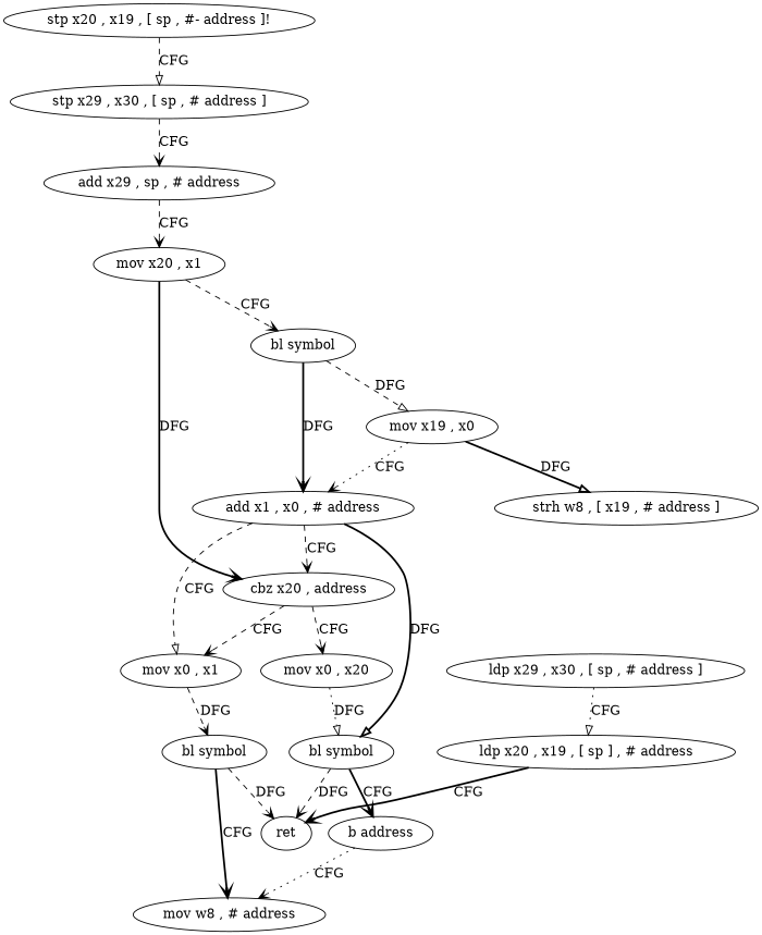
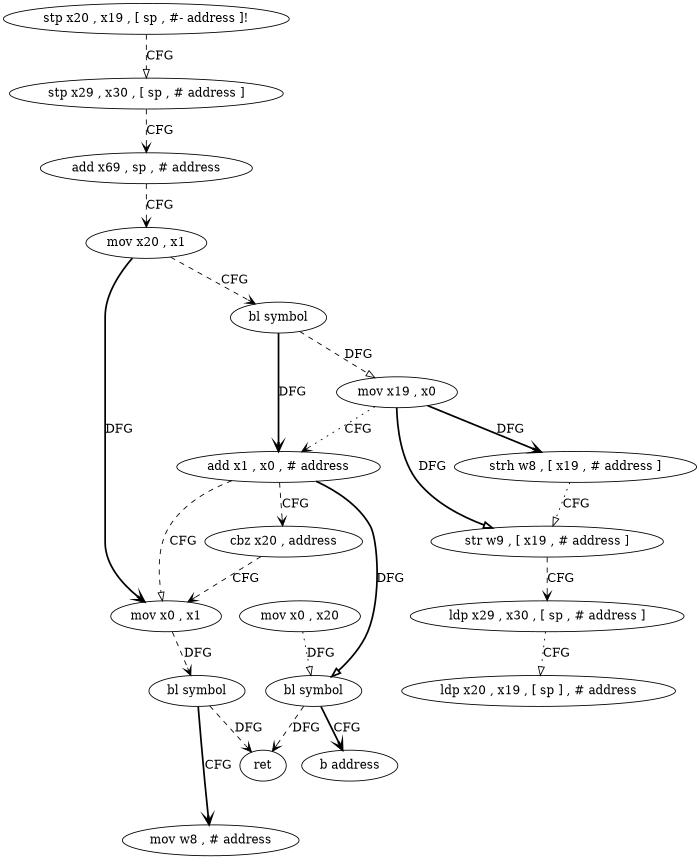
  digraph {
    edge [arrowhead=vee style=dashed]
    n1 [label="stp x20 , x19 , [ sp , #- address ]!"]
    n2 [label="stp x29 , x30 , [ sp , # address ]"]
-   n3 [label="add x29 , sp , # address"]
+   n3 [label="add x69 , sp , # address"]
    n4 [label="mov x20 , x1"]
    n5 [label="bl symbol"]
    n6 [label="cbz x20 , address"]
    n7 [label="mov x19 , x0"]
    n8 [label="add x1 , x0 , # address"]
    n9 [label="mov x0 , x20"]
    n10 [label="mov x0 , x1"]
    n11 [label="bl symbol"]
    n12 [label="strh w8 , [ x19 , # address ]"]
+   n13 [label="str w9 , [ x19 , # address ]"]
    n14 [label="ldp x29 , x30 , [ sp , # address ]"]
    n15 [label="bl symbol"]
    n16 [label=ret]
    n17 [label="b address"]
    n18 [label="mov w8 , # address"]
    n19 [label="ldp x20 , x19 , [ sp ] , # address"]
    n1 -> n2 [arrowhead=onormal label=CFG]
    n2 -> n3 [label=CFG]
    n3 -> n4 [label=CFG]
    n4 -> n5 [label=CFG]
-   n4 -> n6 [label=DFG style=bold]
+   n4 -> n10 [label=DFG style=bold]
    n5 -> n7 [arrowhead=onormal label=DFG]
    n5 -> n8 [label=DFG style=bold]
-   n6 -> n9 [label=CFG]
    n6 -> n10 [label=CFG]
    n7 -> n8 [label=CFG style=dotted]
-   n7 -> n12 [arrowhead=onormal label=DFG style=bold]
+   n7 -> n12 [label=DFG style=bold]
+   n7 -> n13 [arrowhead=onormal label=DFG style=bold]
    n8 -> n6 [label=CFG]
    n8 -> n10 [arrowhead=onormal label=CFG]
    n8 -> n11 [arrowhead=onormal label=DFG style=bold]
    n9 -> n11 [arrowhead=onormal label=DFG style=dotted]
    n10 -> n15 [label=DFG]
    n11 -> n16 [label=DFG]
    n11 -> n17 [label=CFG style=bold]
+   n12 -> n13 [arrowhead=onormal label=CFG style=dotted]
+   n13 -> n14 [label=CFG]
    n14 -> n19 [arrowhead=onormal label=CFG style=dotted]
    n15 -> n16 [label=DFG]
    n15 -> n18 [label=CFG style=bold]
-   n17 -> n18 [label=CFG style=dotted]
-   n19 -> n16 [label=CFG style=bold]
  }
